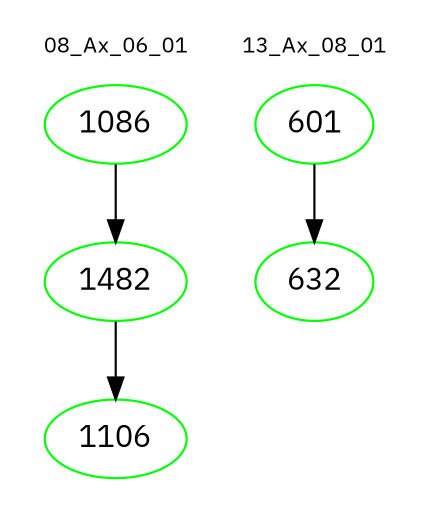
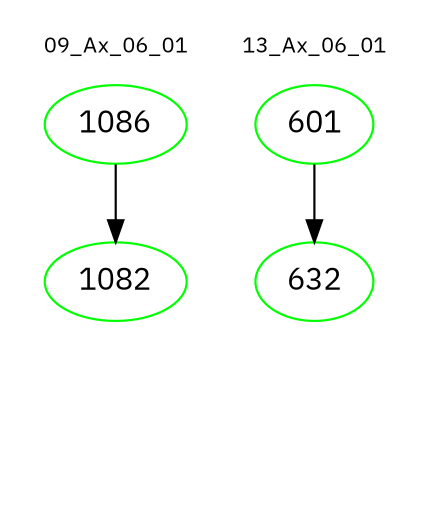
  digraph {
    fontname="IBM Plex Sans"
    node [color=green fontname="IBM Plex Sans"]
    edge [color=black fontname="IBM Plex Sans"]
    n1 [label=1086]
-   n2 [label=1482]
-   n3 [label=1106]
+   n2 [label=1082]
    n4 [label=601]
    n5 [label=632]
    subgraph cluster_1 {
      color=white
      fontsize=10
-     label="08_Ax_06_01"
+     label="09_Ax_06_01"
      n1
      n2
-     n3
    }
    subgraph cluster_2 {
      color=white
      fontsize=10
-     label="13_Ax_08_01"
+     label="13_Ax_06_01"
      n4
      n5
    }
    n1 -> n2
-   n2 -> n3
    n4 -> n5
  }
